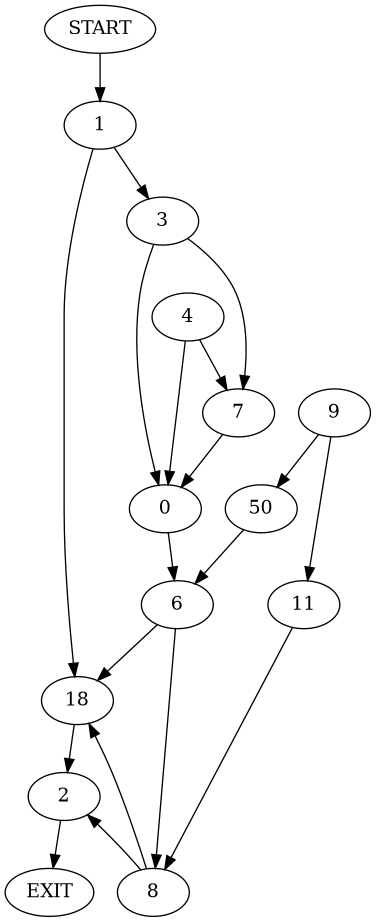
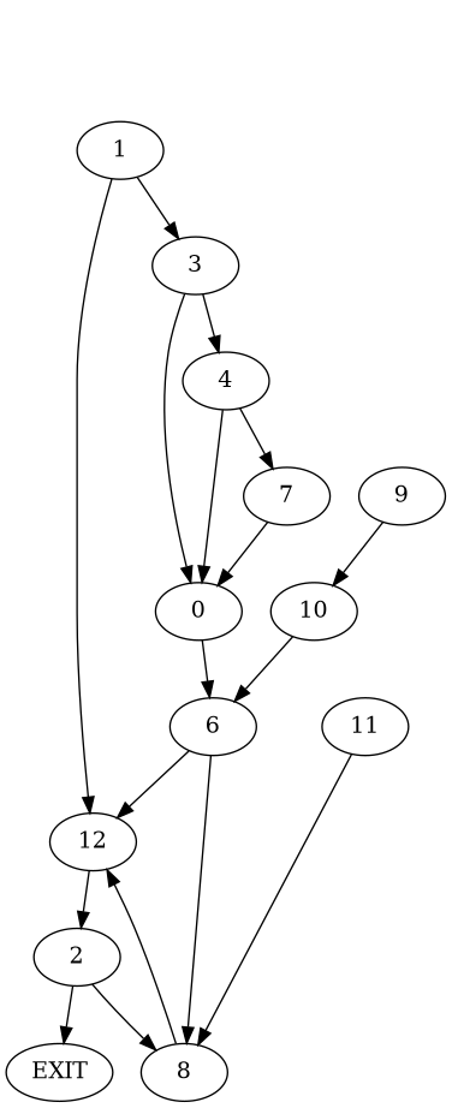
  digraph {
-   n1 [label=START]
    1
    3
-   12 [label=18]
+   12
    n5 [label=EXIT]
    2
    4
    n8 [label=0]
    7
    6
    8
    9
-   10 [label=50]
+   10
    11
-   n1 -> 1
    1 -> 3
    1 -> 12
-   3 -> 7
+   3 -> 4
    3 -> n8
    12 -> 2
    2 -> n5
    4 -> n8
    4 -> 7
    n8 -> 6
    7 -> n8
    6 -> 12
    6 -> 8
    8 -> 12
-   8 -> 2
+   2 -> 8
    9 -> 10
-   9 -> 11
    10 -> 6
    11 -> 8
  }
